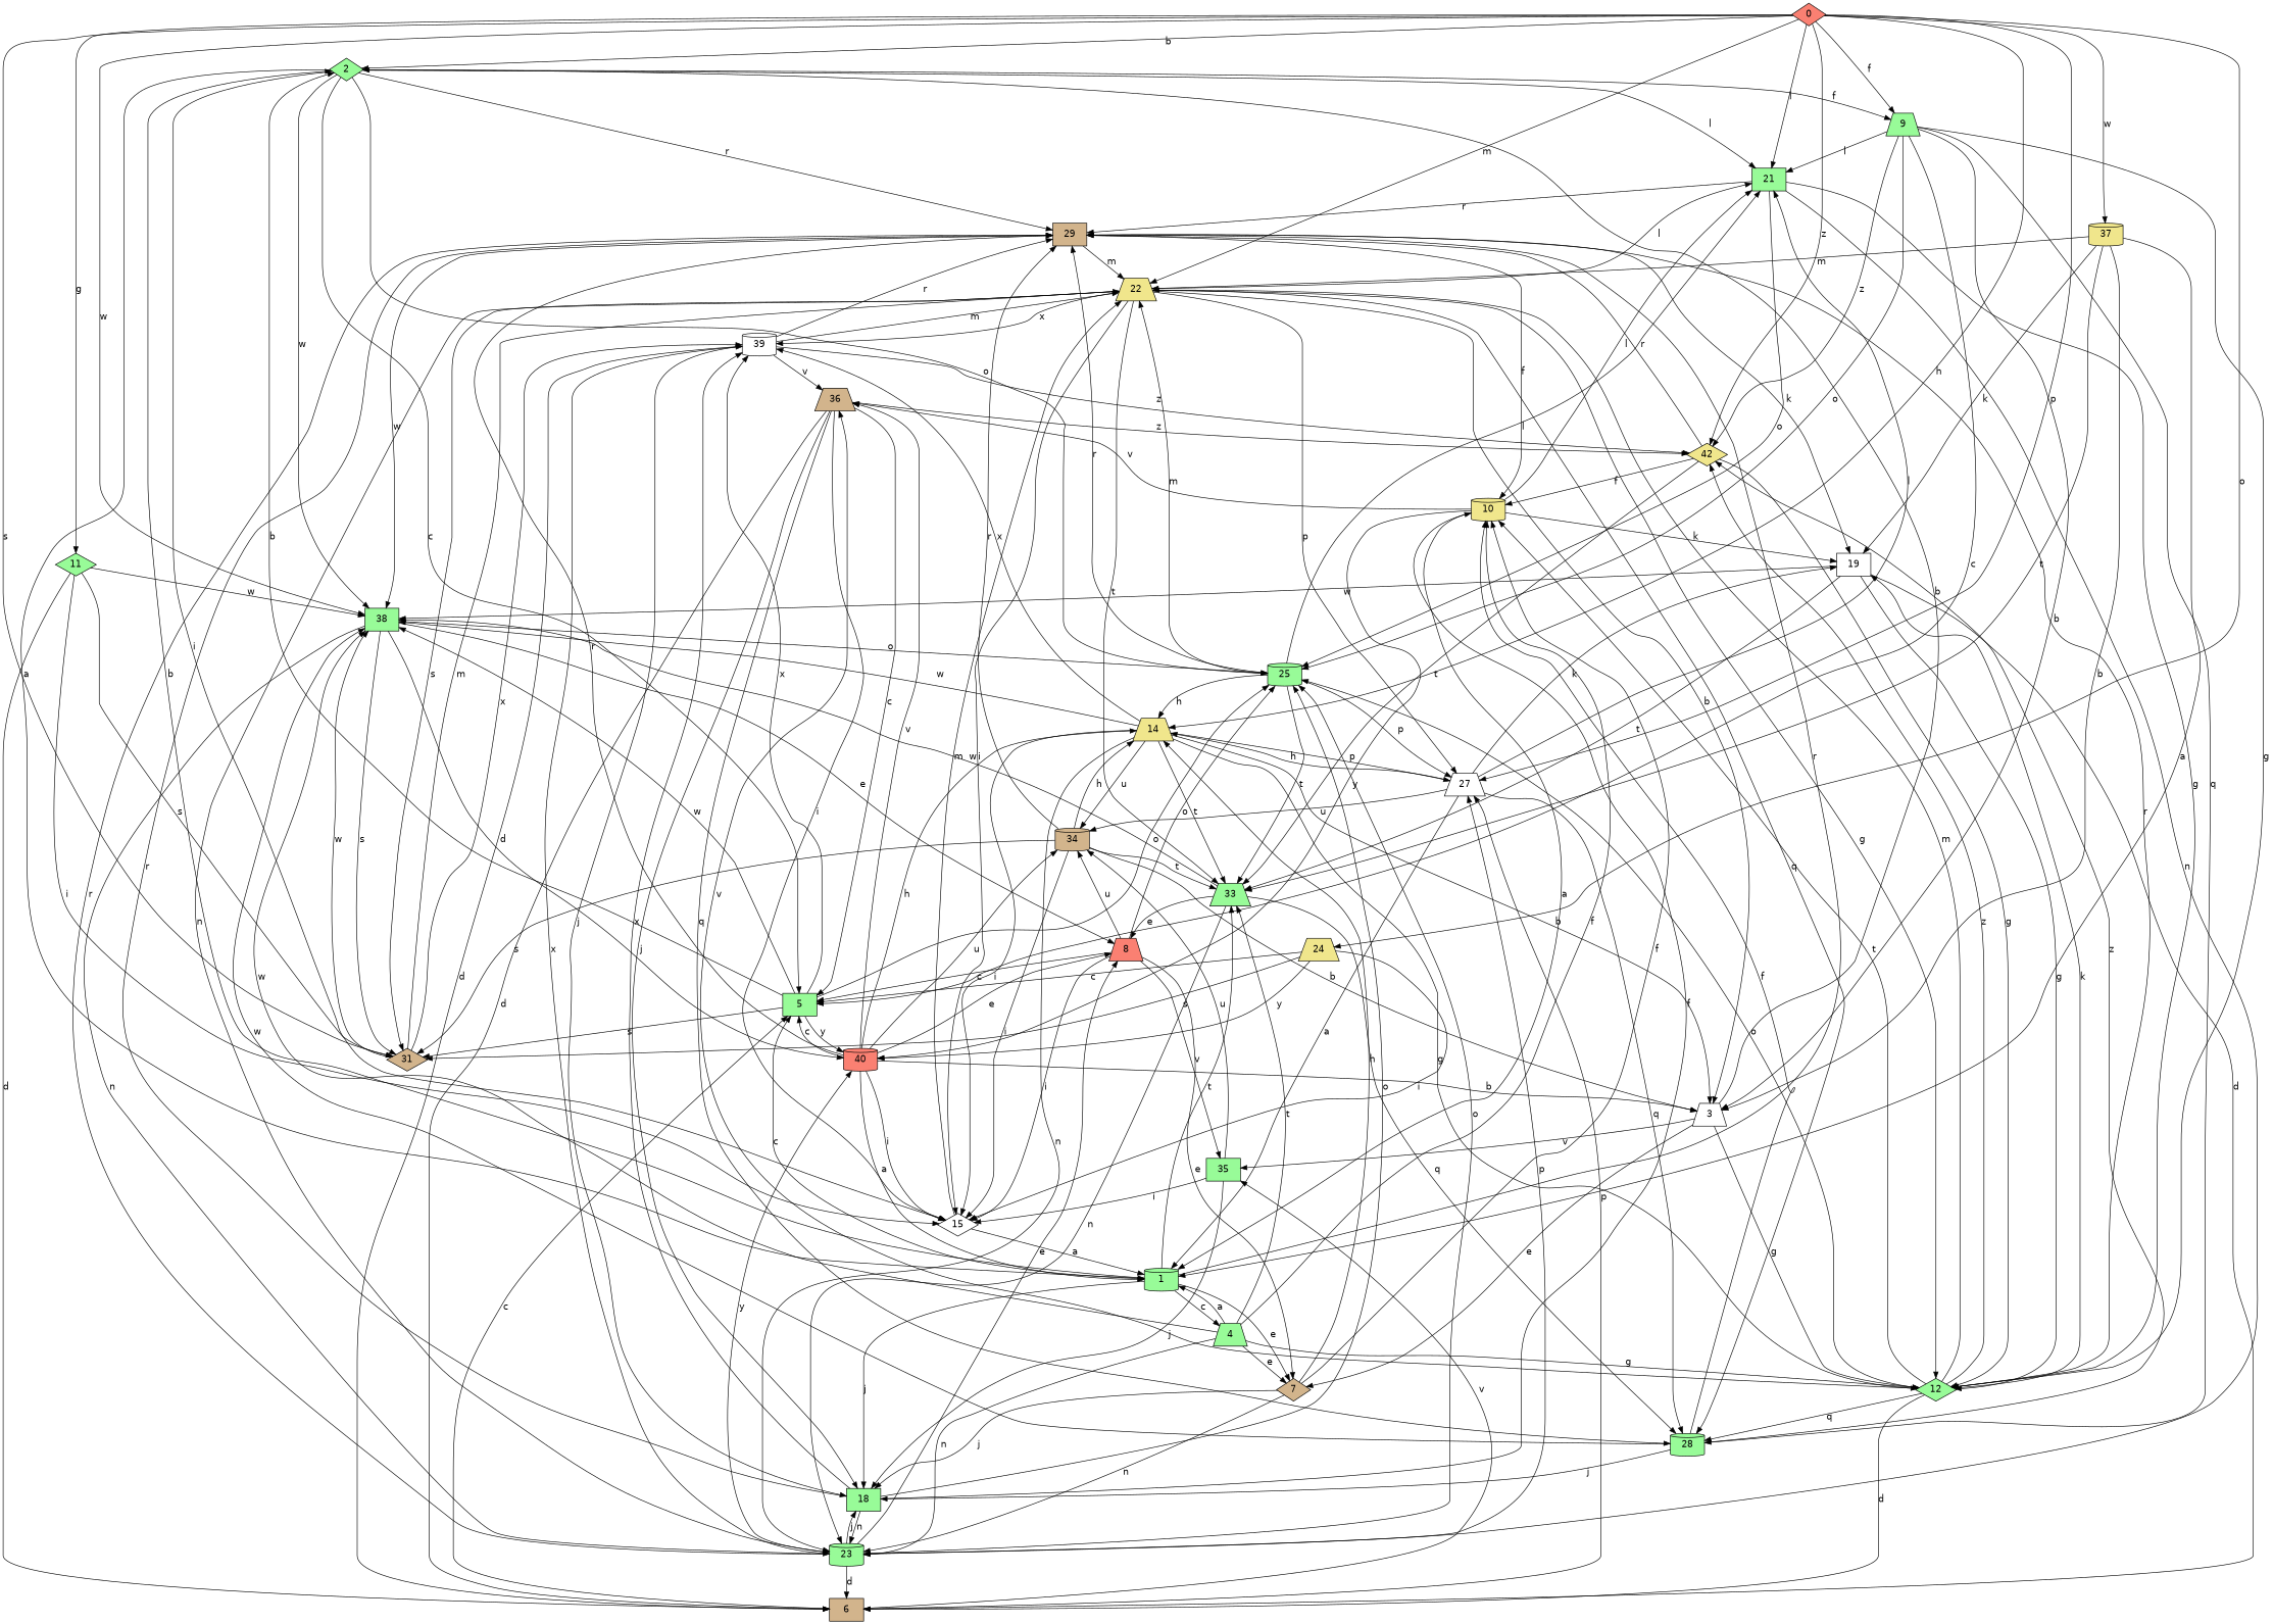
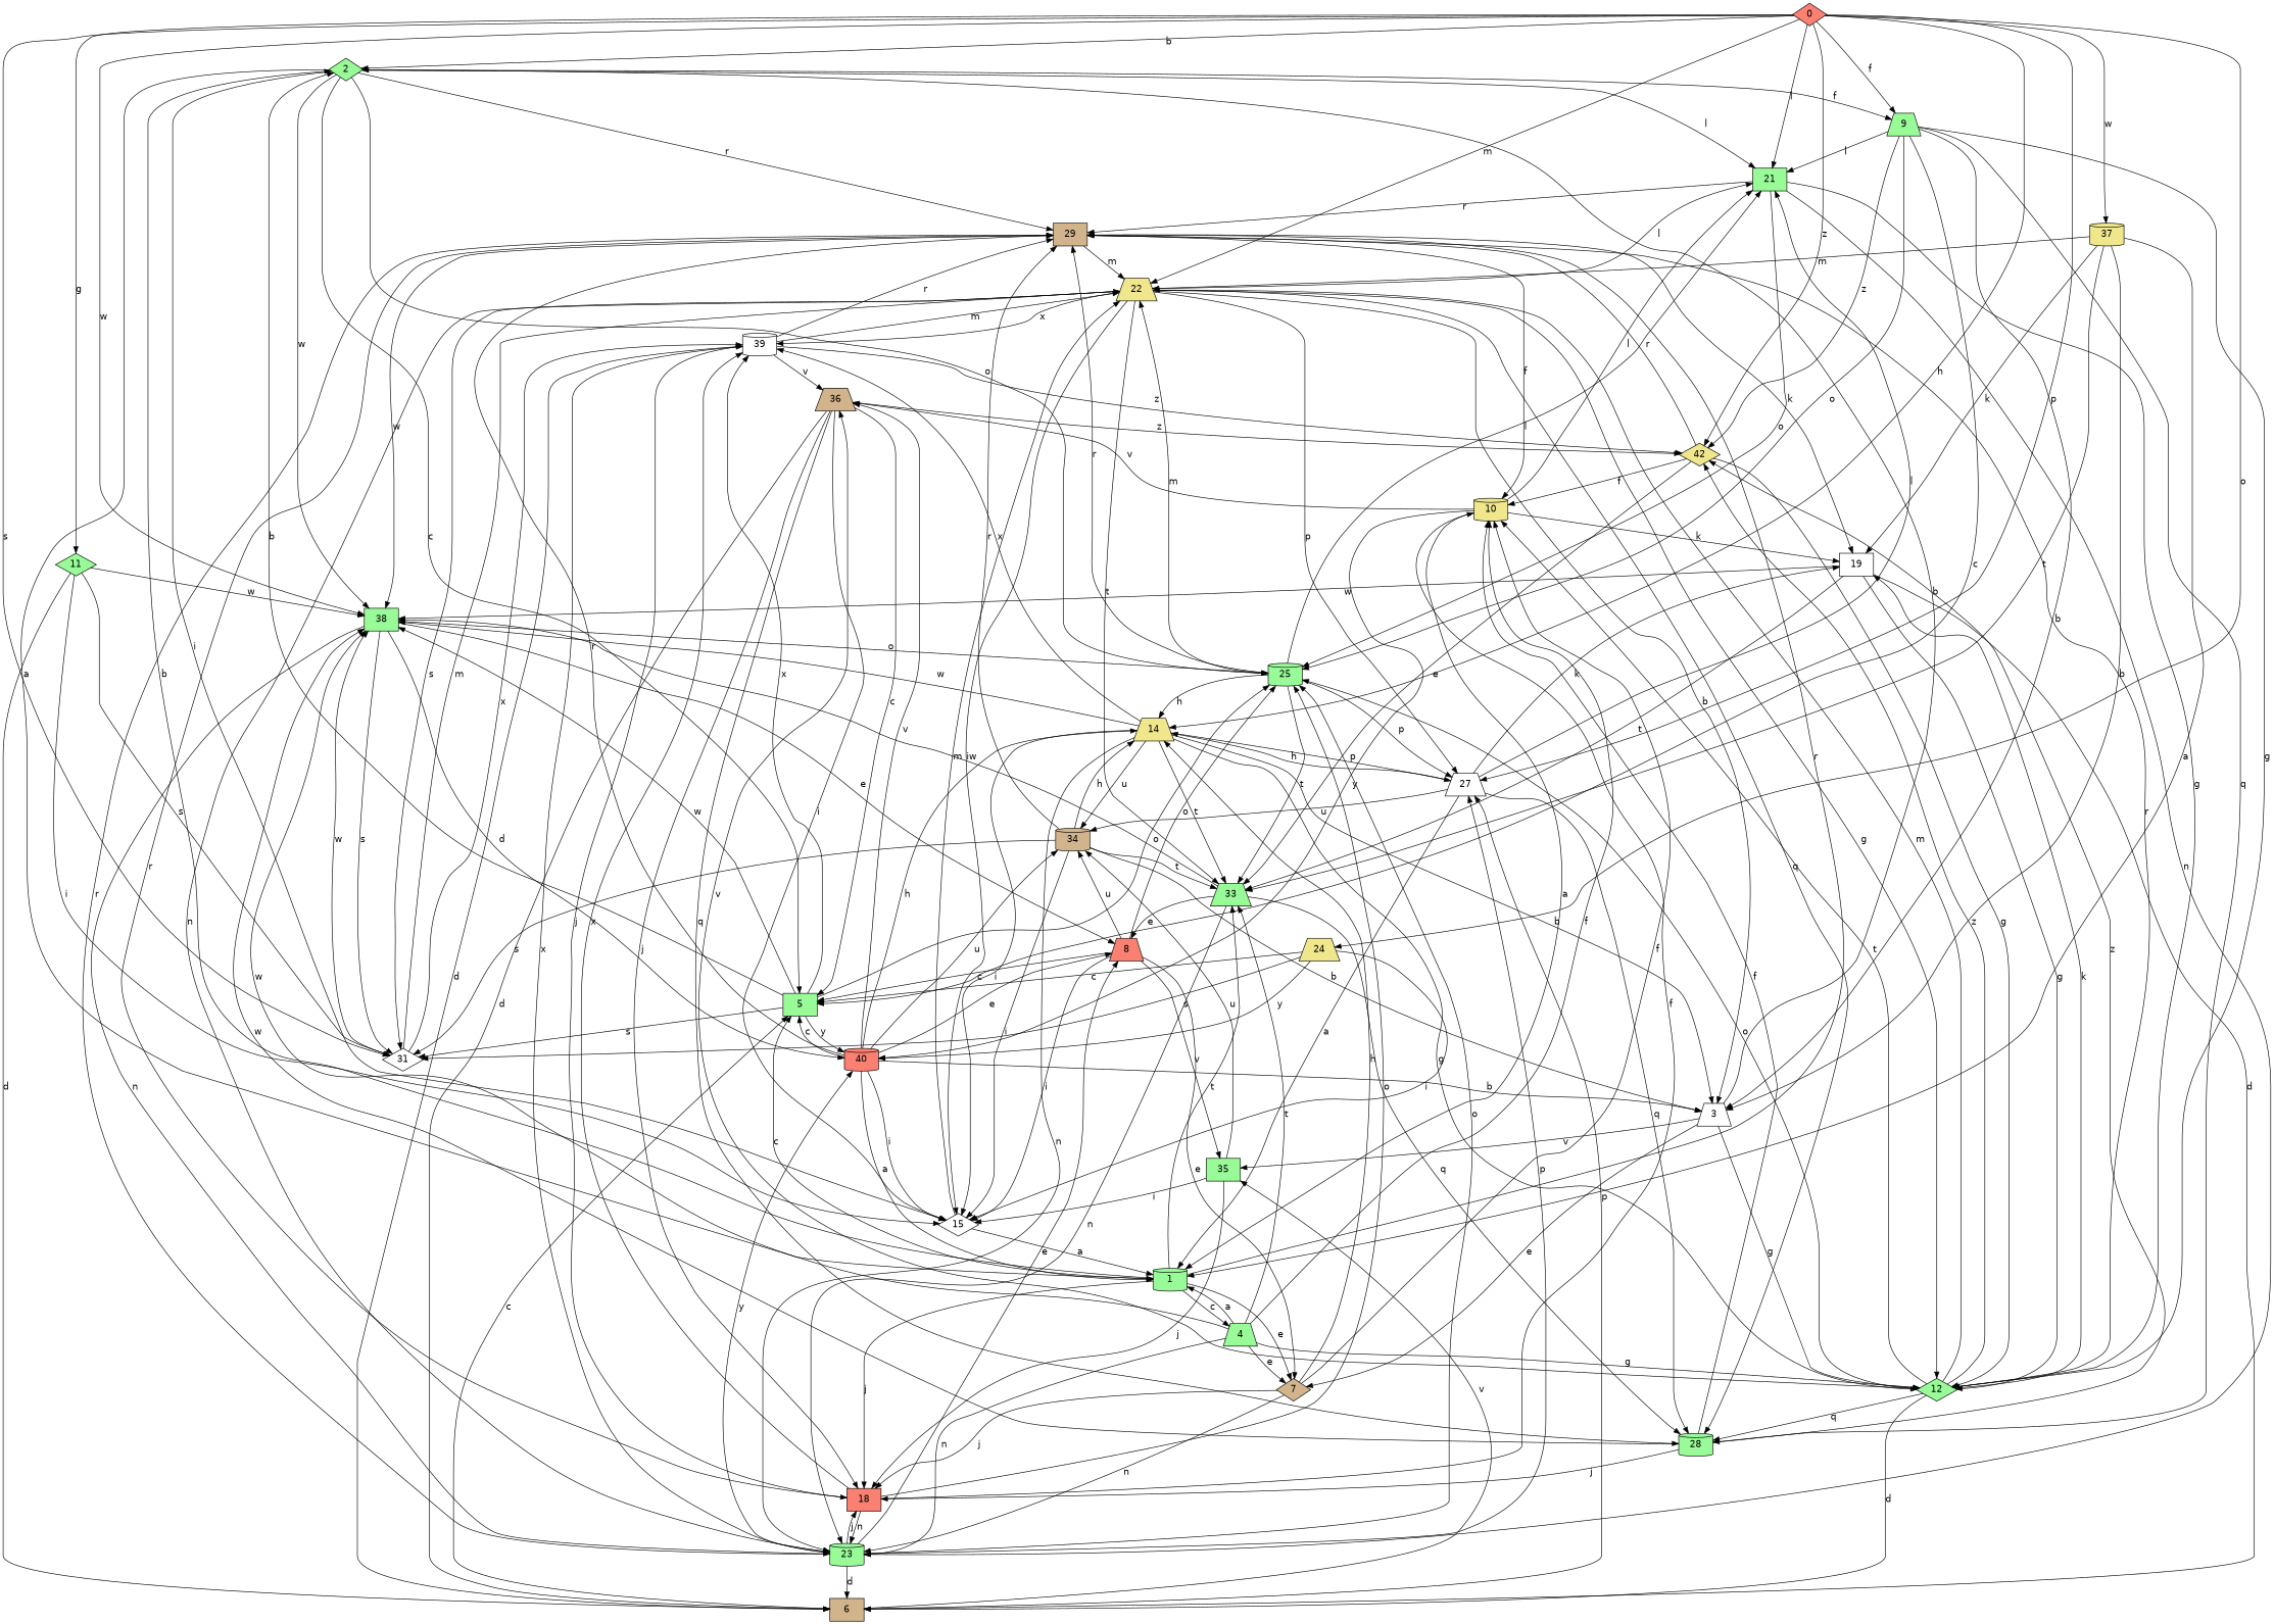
  strict digraph {
    fontname="DejaVu Sans"
    node [fillcolor=palegreen fontname="DejaVu Sans" shape=trapezium style=filled]
    edge [fontname="DejaVu Sans"]
    0 [fillcolor=salmon shape=diamond]
    2 [shape=diamond]
    9
    11 [shape=diamond]
    14 [fillcolor=khaki]
    21 [shape=box]
    22 [fillcolor=khaki]
    24 [fillcolor=khaki]
    27 [fillcolor=white]
-   31 [fillcolor=tan shape=diamond]
+   31 [fillcolor=white shape=diamond]
    37 [fillcolor=khaki shape=cylinder]
    38 [shape=box]
    42 [fillcolor=khaki shape=diamond]
    1 [shape=cylinder]
    5 [shape=box]
    29 [fillcolor=tan shape=box]
    15 [fillcolor=white shape=diamond]
    25 [shape=cylinder]
    3 [fillcolor=white]
    12 [shape=diamond]
    28 [shape=cylinder]
    6 [fillcolor=tan shape=box]
    33
    23 [shape=cylinder]
    39 [fillcolor=white shape=cylinder]
    34 [fillcolor=tan shape=cylinder]
    40 [fillcolor=salmon shape=cylinder]
    19 [fillcolor=white shape=box]
    8 [fillcolor=salmon]
    10 [fillcolor=khaki shape=cylinder]
    4
    7 [fillcolor=tan shape=diamond]
-   18 [shape=box]
+   18 [fillcolor=salmon shape=box]
    35 [shape=box]
    36 [fillcolor=tan]
    0 -> 2 [label=b]
    0 -> 9 [label=f]
    0 -> 11 [label=g]
    0 -> 14 [label=h]
    0 -> 21 [label=l]
    0 -> 22 [label=m]
    0 -> 24 [label=o]
    0 -> 27 [label=p]
    0 -> 31 [label=s]
    0 -> 37 [label=w]
    0 -> 38 [label=w]
    0 -> 42 [label=z]
    2 -> 9 [label=f]
    2 -> 21 [label=l]
    2 -> 38 [label=w]
    2 -> 1 [label=a]
    2 -> 5 [label=c]
    2 -> 29 [label=r]
    2 -> 15 [label=i]
    2 -> 25 [label=o]
    9 -> 21 [label=l]
    9 -> 42 [label=z]
    9 -> 5 [label=c]
    9 -> 25 [label=o]
    9 -> 3 [label=b]
    9 -> 12 [label=g]
    9 -> 28 [label=q]
    11 -> 31 [label=s]
    11 -> 38 [label=w]
    11 -> 15 [label=i]
    11 -> 6 [label=d]
    14 -> 27 [label=p]
    14 -> 38 [label=w]
    14 -> 15 [label=i]
    14 -> 3 [label=b]
    14 -> 12 [label=g]
    14 -> 33 [label=t]
    14 -> 23 [label=n]
    14 -> 39 [label=x]
    14 -> 34 [label=u]
    21 -> 29 [label=r]
    21 -> 25 [label=o]
    21 -> 12 [label=g]
    21 -> 23 [label=n]
    22 -> 21 [label=l]
    22 -> 27 [label=p]
    22 -> 31 [label=s]
    22 -> 15 [label=i]
    22 -> 3 [label=b]
    22 -> 12 [label=g]
    22 -> 28 [label=q]
    22 -> 33 [label=t]
    22 -> 23 [label=n]
    22 -> 39 [label=x]
    24 -> 31 [label=s]
    24 -> 5 [label=c]
    24 -> 15 [label=i]
    24 -> 40 [label=y]
    27 -> 14 [label=h]
    27 -> 21 [label=l]
    27 -> 1 [label=a]
    27 -> 28 [label=q]
    27 -> 34 [label=u]
    27 -> 19 [label=k]
    31 -> 22 [label=m]
    31 -> 38 [label=w]
    31 -> 39 [label=x]
    37 -> 22 [label=m]
    37 -> 1 [label=a]
    37 -> 3 [label=b]
    37 -> 33 [label=t]
    37 -> 19 [label=k]
    38 -> 31 [label=s]
    38 -> 25 [label=o]
    38 -> 23 [label=n]
    38 -> 40 [label=d]
    38 -> 8 [label=e]
    42 -> 29 [label=r]
    42 -> 12 [label=g]
-   42 -> 33 [label=t]
+   42 -> 33 [label=e]
    42 -> 10 [label=f]
    1 -> 2 [label=b]
    1 -> 5 [label=c]
    1 -> 29 [label=r]
    1 -> 33 [label=t]
    1 -> 4 [label=c]
    1 -> 7 [label=e]
    1 -> 18 [label=j]
    5 -> 2 [label=b]
    5 -> 31 [label=s]
    5 -> 38 [label=w]
    5 -> 25 [label=o]
    5 -> 39 [label=x]
    5 -> 40 [label=y]
    29 -> 22 [label=m]
    29 -> 38 [label=w]
    29 -> 19 [label=k]
    29 -> 10 [label=f]
    15 -> 22 [label=m]
    15 -> 1 [label=a]
    25 -> 14 [label=h]
    25 -> 21 [label=l]
    25 -> 22 [label=m]
    25 -> 27 [label=p]
    25 -> 29 [label=r]
    25 -> 33 [label=t]
    3 -> 2 [label=b]
    3 -> 12 [label=g]
    3 -> 7 [label=e]
    3 -> 35 [label=v]
    12 -> 22 [label=m]
    12 -> 42 [label=z]
    12 -> 29 [label=r]
    12 -> 25 [label=o]
    12 -> 28 [label=q]
    12 -> 6 [label=d]
    12 -> 19 [label=k]
    12 -> 10 [label=t]
    12 -> 36 [label=v]
    28 -> 38 [label=w]
    28 -> 42 [label=z]
    28 -> 10 [label=f]
    28 -> 18 [label=j]
    6 -> 27 [label=p]
    6 -> 5 [label=c]
    6 -> 35 [label=v]
    33 -> 38 [label=w]
    33 -> 28 [label=q]
    33 -> 23 [label=n]
    33 -> 8 [label=e]
    23 -> 27 [label=p]
    23 -> 29 [label=r]
    23 -> 25 [label=o]
    23 -> 6 [label=d]
    23 -> 39 [label=x]
    23 -> 40 [label=y]
    23 -> 8 [label=e]
    23 -> 18 [label=j]
    39 -> 22 [label=m]
    39 -> 42 [label=z]
    39 -> 29 [label=r]
    39 -> 6 [label=d]
    39 -> 18 [label=j]
    39 -> 36 [label=v]
    34 -> 14 [label=h]
    34 -> 31 [label=s]
    34 -> 29 [label=r]
    34 -> 15 [label=i]
    34 -> 3 [label=b]
    34 -> 33 [label=t]
    40 -> 14 [label=h]
    40 -> 1 [label=a]
    40 -> 5 [label=c]
    40 -> 29 [label=r]
    40 -> 15 [label=i]
    40 -> 3 [label=b]
    40 -> 34 [label=u]
    40 -> 8 [label=e]
    40 -> 36 [label=v]
    19 -> 38 [label=w]
    19 -> 12 [label=g]
    19 -> 6 [label=d]
    19 -> 33 [label=t]
    8 -> 5 [label=c]
    8 -> 15 [label=i]
    8 -> 25 [label=o]
    8 -> 34 [label=u]
    8 -> 7 [label=e]
    8 -> 35 [label=v]
    10 -> 21 [label=l]
    10 -> 1 [label=a]
    10 -> 40 [label=y]
    10 -> 19 [label=k]
    10 -> 36 [label=v]
    4 -> 38 [label=w]
    4 -> 1 [label=a]
    4 -> 12 [label=g]
    4 -> 33 [label=t]
    4 -> 23 [label=n]
    4 -> 10 [label=f]
    4 -> 7 [label=e]
    7 -> 14 [label=h]
    7 -> 23 [label=n]
    7 -> 10 [label=f]
    7 -> 18 [label=j]
    18 -> 29 [label=r]
    18 -> 25 [label=o]
    18 -> 23 [label=n]
    18 -> 39 [label=x]
    18 -> 10 [label=f]
    35 -> 15 [label=i]
    35 -> 34 [label=u]
    35 -> 18 [label=j]
    36 -> 42 [label=z]
    36 -> 5 [label=c]
    36 -> 15 [label=i]
    36 -> 28 [label=q]
    36 -> 6 [label=d]
    36 -> 18 [label=j]
  }
